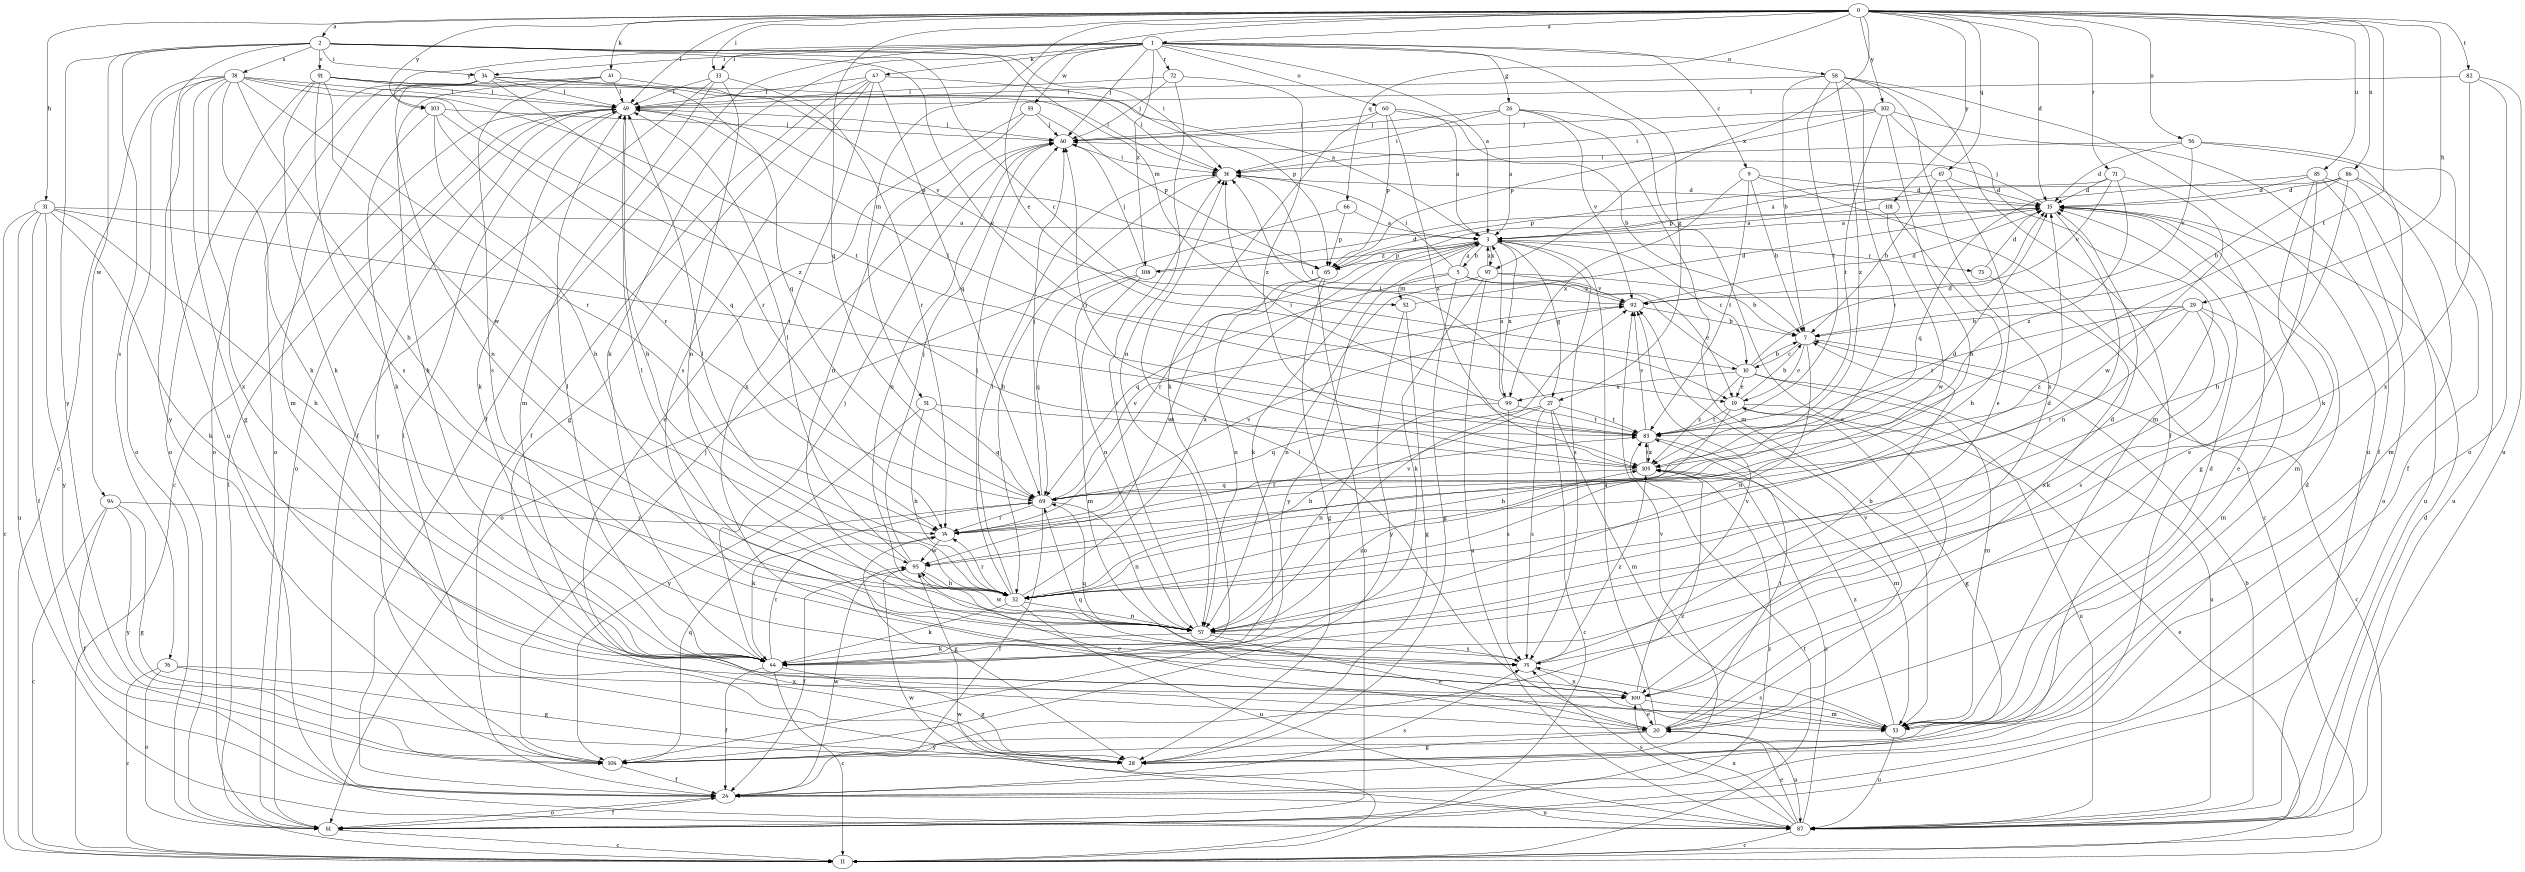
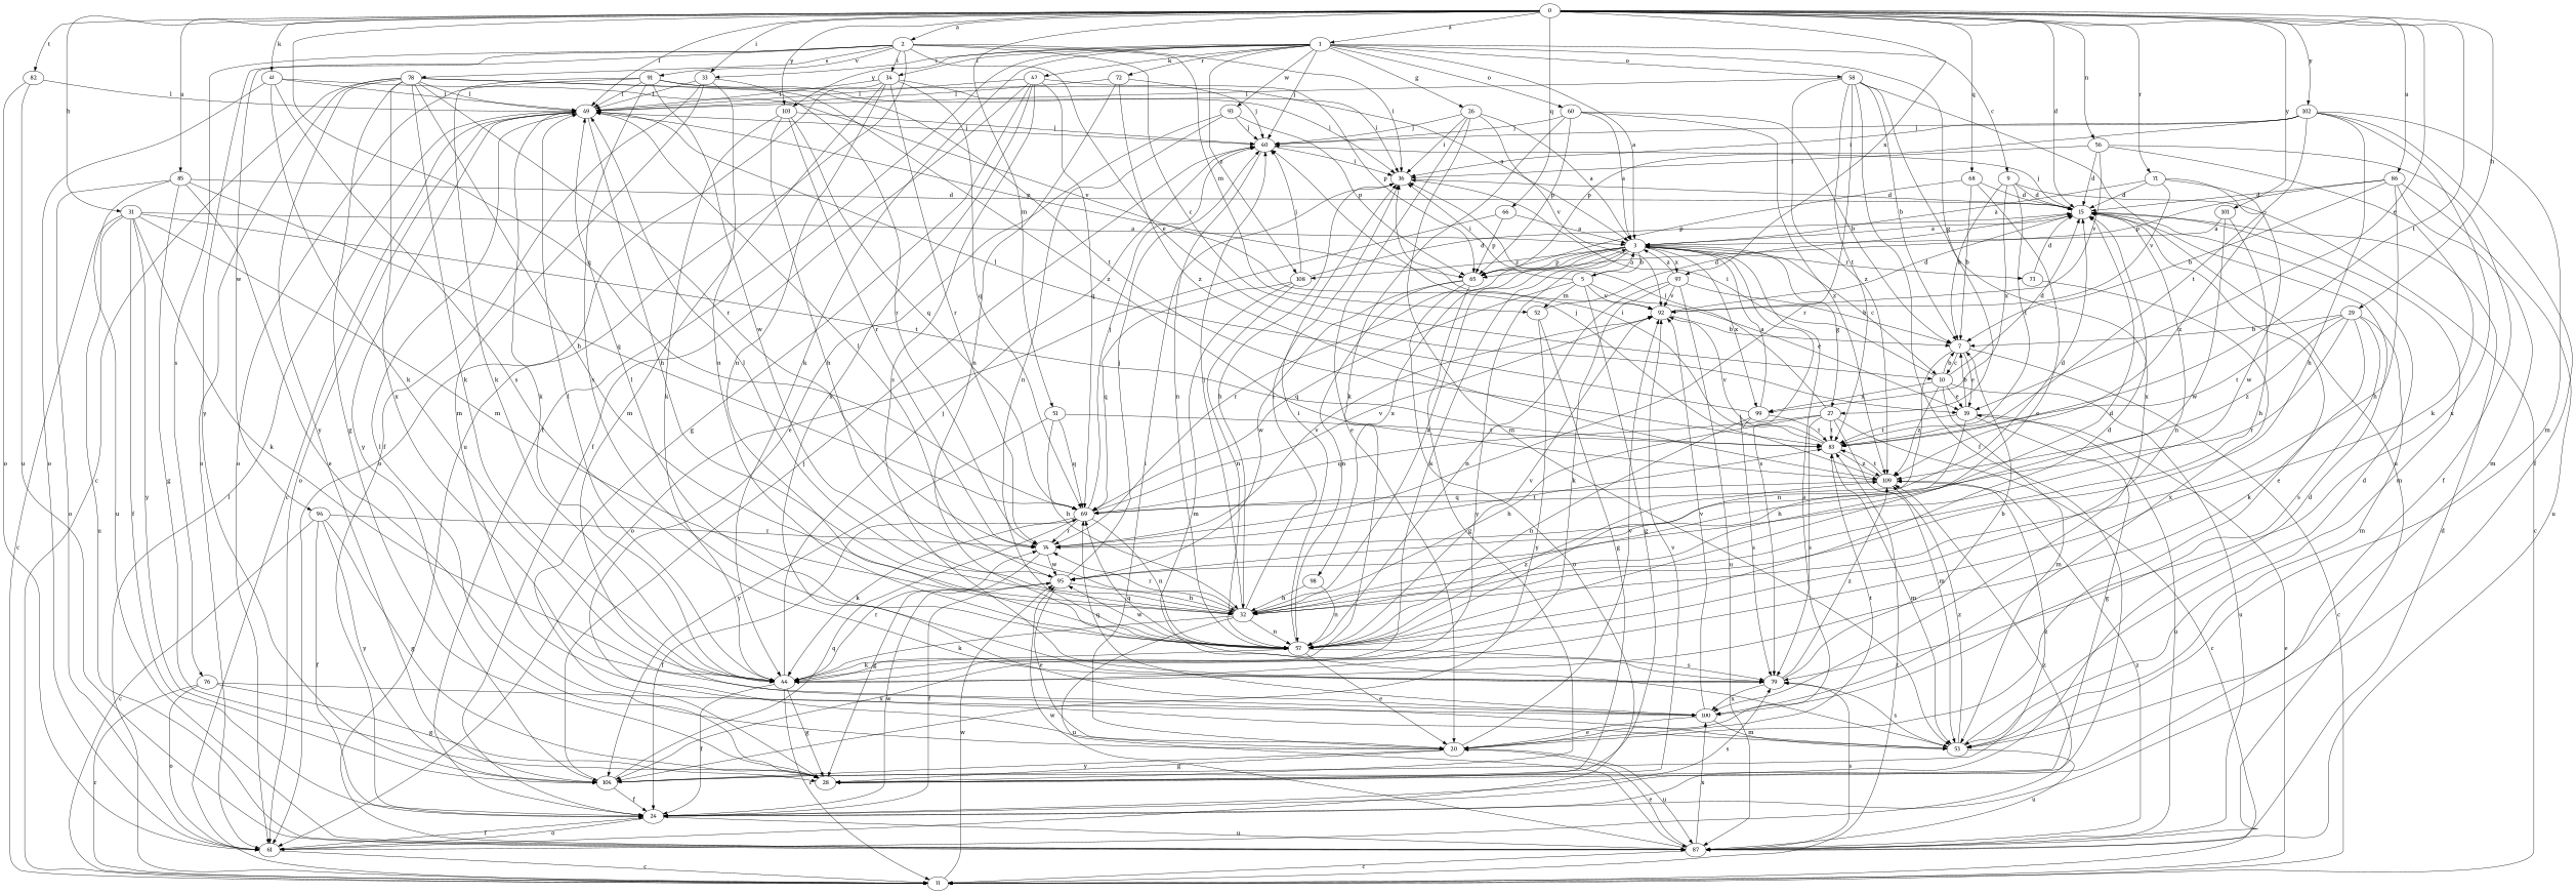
  strict digraph {
    fontname=Merriweather
    node [fontname=Merriweather]
    edge [fontname=Merriweather]
    0
    1
    2
    15
    19
    29
    31
    33
    41
    49
    51
    56
    66
-   68 [label=67]
+   68
    69
    71
    82
    83
    85
    86
    97
    101
    102
    103
    3
    9
    24
    26
    27
    34
    40
    42
    44
    58
    60
    72
    93
    108
    10
    36
    52
    76
    78
    87
    91
    94
    104
    57
    53
    20
    28
    7
    32
    74
    79
    109
    11
    92
    61
    65
    95
    100
    5
    73
+   98
    99
    0 -> 1 [label=a]
    0 -> 2 [label=a]
    0 -> 15 [label=d]
    0 -> 19 [label=e]
    0 -> 29 [label=h]
    0 -> 31 [label=h]
    0 -> 33 [label=i]
    0 -> 41 [label=k]
    0 -> 49 [label=l]
    0 -> 51 [label=m]
    0 -> 56 [label=n]
    0 -> 66 [label=q]
    0 -> 68 [label=q]
    0 -> 69 [label=q]
    0 -> 71 [label=r]
    0 -> 82 [label=t]
    0 -> 83 [label=t]
    0 -> 85 [label=u]
    0 -> 86 [label=u]
    0 -> 97 [label=x]
    0 -> 101 [label=y]
    0 -> 102 [label=y]
    0 -> 103 [label=y]
    1 -> 33 [label=i]
    1 -> 103 [label=y]
    1 -> 3 [label=a]
    1 -> 9 [label=c]
    1 -> 24 [label=f]
    1 -> 26 [label=g]
    1 -> 27 [label=g]
    1 -> 34 [label=i]
    1 -> 40 [label=j]
    1 -> 42 [label=k]
    1 -> 44 [label=k]
    1 -> 58 [label=o]
    1 -> 60 [label=o]
    1 -> 72 [label=r]
    1 -> 93 [label=w]
    1 -> 108 [label=z]
    2 -> 19 [label=e]
    2 -> 34 [label=i]
    2 -> 10 [label=c]
    2 -> 36 [label=i]
    2 -> 52 [label=m]
    2 -> 76 [label=s]
    2 -> 78 [label=s]
    2 -> 87 [label=u]
    2 -> 91 [label=v]
    2 -> 94 [label=w]
    2 -> 104 [label=y]
    15 -> 3 [label=a]
    15 -> 40 [label=j]
    15 -> 57 [label=n]
    15 -> 53 [label=m]
    15 -> 20 [label=e]
    19 -> 83 [label=t]
    19 -> 87 [label=u]
    19 -> 28 [label=g]
    19 -> 7 [label=b]
    19 -> 32 [label=h]
    29 -> 83 [label=t]
    29 -> 44 [label=k]
    29 -> 53 [label=m]
    29 -> 7 [label=b]
    29 -> 74 [label=r]
    29 -> 79 [label=s]
    29 -> 109 [label=z]
    31 -> 83 [label=t]
    31 -> 3 [label=a]
    31 -> 24 [label=f]
    31 -> 44 [label=k]
    31 -> 87 [label=u]
    31 -> 104 [label=y]
-   31 -> 32 [label=h]
+   31 -> 32 [label=m]
    31 -> 11 [label=c]
    33 -> 49 [label=l]
    33 -> 24 [label=f]
    33 -> 57 [label=n]
    33 -> 53 [label=m]
    33 -> 74 [label=r]
    41 -> 49 [label=l]
    41 -> 44 [label=k]
    41 -> 79 [label=s]
    41 -> 92 [label=v]
    41 -> 61 [label=o]
    49 -> 40 [label=j]
    49 -> 44 [label=k]
    49 -> 104 [label=y]
    49 -> 32 [label=h]
    49 -> 11 [label=c]
    49 -> 61 [label=o]
    49 -> 65 [label=p]
    51 -> 69 [label=q]
    51 -> 83 [label=t]
    51 -> 104 [label=y]
    51 -> 32 [label=h]
    56 -> 15 [label=d]
    56 -> 24 [label=f]
    56 -> 44 [label=k]
    56 -> 36 [label=i]
    56 -> 92 [label=v]
    66 -> 3 [label=a]
    66 -> 61 [label=o]
    66 -> 65 [label=p]
    68 -> 15 [label=d]
    68 -> 57 [label=e]
    68 -> 7 [label=b]
    68 -> 65 [label=p]
    69 -> 15 [label=d]
    69 -> 24 [label=f]
    69 -> 40 [label=j]
    69 -> 44 [label=k]
    69 -> 57 [label=n]
    69 -> 74 [label=r]
    69 -> 92 [label=v]
    71 -> 15 [label=d]
    71 -> 3 [label=a]
    71 -> 109 [label=z]
    71 -> 92 [label=v]
    71 -> 95 [label=w]
    82 -> 49 [label=l]
    82 -> 87 [label=u]
    82 -> 61 [label=o]
-   82 -> 100 [label=x]
+   102 -> 100 [label=x]
    83 -> 36 [label=i]
    83 -> 53 [label=m]
    83 -> 109 [label=z]
    83 -> 92 [label=v]
    85 -> 15 [label=d]
    85 -> 69 [label=q]
    85 -> 87 [label=u]
    85 -> 20 [label=e]
    85 -> 28 [label=g]
    85 -> 61 [label=o]
    86 -> 15 [label=d]
    86 -> 87 [label=u]
    86 -> 53 [label=m]
    86 -> 7 [label=b]
    86 -> 32 [label=h]
    86 -> 65 [label=p]
    97 -> 3 [label=a]
    97 -> 44 [label=k]
    97 -> 87 [label=u]
    97 -> 57 [label=n]
    97 -> 7 [label=b]
    97 -> 92 [label=v]
    101 -> 3 [label=a]
    101 -> 32 [label=h]
    101 -> 95 [label=w]
    102 -> 83 [label=t]
    102 -> 24 [label=f]
    102 -> 40 [label=j]
    102 -> 36 [label=i]
    102 -> 53 [label=m]
    102 -> 32 [label=h]
    102 -> 65 [label=p]
    103 -> 69 [label=q]
    103 -> 40 [label=j]
    103 -> 44 [label=k]
    103 -> 32 [label=h]
    103 -> 74 [label=r]
    3 -> 97 [label=x]
    3 -> 27 [label=g]
    3 -> 44 [label=k]
    3 -> 108 [label=z]
    3 -> 10 [label=c]
    3 -> 104 [label=y]
    3 -> 74 [label=r]
    3 -> 79 [label=s]
    3 -> 65 [label=p]
    3 -> 5 [label=b]
    3 -> 73 [label=r]
+   3 -> 98 [label=x]
    3 -> 99 [label=x]
    9 -> 15 [label=d]
    9 -> 83 [label=t]
    9 -> 7 [label=b]
    9 -> 11 [label=c]
    9 -> 99 [label=x]
    24 -> 87 [label=u]
    24 -> 79 [label=s]
    24 -> 61 [label=o]
    24 -> 95 [label=w]
    26 -> 3 [label=a]
    26 -> 40 [label=j]
    26 -> 36 [label=i]
    26 -> 53 [label=m]
    26 -> 20 [label=e]
    26 -> 92 [label=v]
    27 -> 69 [label=q]
    27 -> 83 [label=t]
    27 -> 36 [label=i]
    27 -> 53 [label=m]
    27 -> 32 [label=h]
    27 -> 79 [label=s]
    27 -> 11 [label=c]
    34 -> 49 [label=l]
    34 -> 69 [label=q]
    34 -> 36 [label=i]
    34 -> 57 [label=n]
    34 -> 53 [label=m]
    34 -> 74 [label=r]
    34 -> 61 [label=o]
    40 -> 36 [label=i]
    40 -> 57 [label=n]
    42 -> 49 [label=l]
    42 -> 69 [label=q]
    42 -> 24 [label=f]
    42 -> 28 [label=g]
    42 -> 79 [label=s]
    42 -> 65 [label=p]
    42 -> 100 [label=x]
    44 -> 49 [label=l]
    44 -> 24 [label=f]
    44 -> 40 [label=j]
    44 -> 28 [label=g]
    44 -> 74 [label=r]
    44 -> 11 [label=c]
    58 -> 49 [label=l]
    58 -> 83 [label=t]
    58 -> 24 [label=f]
    58 -> 87 [label=u]
    58 -> 7 [label=b]
    58 -> 74 [label=r]
    58 -> 109 [label=z]
    58 -> 100 [label=x]
    60 -> 3 [label=a]
    60 -> 40 [label=j]
    60 -> 44 [label=k]
    60 -> 7 [label=b]
    60 -> 109 [label=z]
    60 -> 65 [label=p]
    72 -> 49 [label=l]
    72 -> 40 [label=j]
    72 -> 57 [label=n]
    72 -> 109 [label=z]
    93 -> 40 [label=j]
    93 -> 57 [label=n]
    93 -> 20 [label=e]
    93 -> 65 [label=p]
    108 -> 15 [label=d]
    108 -> 69 [label=q]
    108 -> 40 [label=j]
    108 -> 57 [label=n]
    108 -> 53 [label=m]
    10 -> 15 [label=d]
    10 -> 19 [label=e]
    10 -> 36 [label=i]
    10 -> 87 [label=u]
    10 -> 53 [label=m]
    10 -> 7 [label=b]
    10 -> 109 [label=z]
    10 -> 99 [label=x]
    36 -> 15 [label=d]
    36 -> 32 [label=h]
    52 -> 15 [label=d]
    52 -> 104 [label=y]
    52 -> 28 [label=g]
    76 -> 28 [label=g]
    76 -> 11 [label=c]
    76 -> 61 [label=o]
    76 -> 100 [label=x]
    78 -> 49 [label=l]
    78 -> 83 [label=t]
    78 -> 44 [label=k]
    78 -> 104 [label=y]
    78 -> 28 [label=g]
    78 -> 32 [label=h]
    78 -> 74 [label=r]
    78 -> 109 [label=z]
    78 -> 11 [label=c]
    78 -> 61 [label=o]
    78 -> 100 [label=x]
    87 -> 15 [label=d]
    87 -> 20 [label=e]
-   87 -> 7 [label=b]
    87 -> 79 [label=s]
    87 -> 109 [label=z]
    87 -> 11 [label=c]
    87 -> 95 [label=w]
    87 -> 100 [label=x]
    91 -> 49 [label=l]
    91 -> 3 [label=a]
    91 -> 44 [label=k]
    91 -> 36 [label=i]
    91 -> 79 [label=s]
    91 -> 61 [label=o]
    91 -> 95 [label=w]
    94 -> 24 [label=f]
    94 -> 104 [label=y]
    94 -> 28 [label=g]
    94 -> 74 [label=r]
    94 -> 11 [label=c]
    104 -> 15 [label=d]
    104 -> 69 [label=q]
    104 -> 24 [label=f]
    104 -> 40 [label=j]
    104 -> 109 [label=z]
    57 -> 15 [label=d]
    57 -> 49 [label=l]
    57 -> 44 [label=k]
    57 -> 36 [label=i]
    57 -> 20 [label=e]
    57 -> 79 [label=s]
    57 -> 109 [label=z]
    57 -> 92 [label=v]
    57 -> 95 [label=w]
    53 -> 15 [label=d]
    53 -> 87 [label=u]
    53 -> 79 [label=s]
    53 -> 109 [label=z]
    20 -> 83 [label=t]
    20 -> 3 [label=a]
    20 -> 36 [label=i]
    20 -> 87 [label=u]
    20 -> 104 [label=y]
    20 -> 28 [label=g]
    20 -> 92 [label=v]
    28 -> 49 [label=l]
    28 -> 92 [label=v]
    7 -> 19 [label=e]
    7 -> 10 [label=c]
    7 -> 57 [label=n]
    7 -> 11 [label=c]
    32 -> 15 [label=d]
    32 -> 49 [label=l]
    32 -> 3 [label=a]
    32 -> 40 [label=j]
    32 -> 44 [label=k]
    32 -> 36 [label=i]
    32 -> 87 [label=u]
    32 -> 57 [label=n]
    32 -> 74 [label=r]
    74 -> 83 [label=t]
    74 -> 28 [label=g]
    74 -> 92 [label=v]
    74 -> 95 [label=w]
    79 -> 69 [label=q]
    79 -> 7 [label=b]
    79 -> 109 [label=z]
    79 -> 100 [label=x]
    109 -> 69 [label=q]
    109 -> 83 [label=t]
    109 -> 40 [label=j]
    11 -> 19 [label=e]
    11 -> 49 [label=l]
    11 -> 83 [label=t]
    11 -> 95 [label=w]
    92 -> 15 [label=d]
    92 -> 7 [label=b]
    61 -> 24 [label=f]
    61 -> 109 [label=z]
    61 -> 11 [label=c]
    65 -> 57 [label=n]
    65 -> 28 [label=g]
    65 -> 61 [label=o]
    65 -> 95 [label=w]
    95 -> 49 [label=l]
    95 -> 24 [label=f]
    95 -> 40 [label=j]
    95 -> 20 [label=e]
    95 -> 32 [label=h]
    100 -> 69 [label=q]
    100 -> 53 [label=m]
    100 -> 20 [label=e]
    100 -> 92 [label=v]
    5 -> 19 [label=e]
    5 -> 69 [label=q]
    5 -> 3 [label=a]
    5 -> 36 [label=i]
    5 -> 52 [label=m]
    5 -> 28 [label=g]
    5 -> 92 [label=v]
    73 -> 15 [label=d]
    73 -> 100 [label=x]
+   98 -> 57 [label=n]
+   98 -> 32 [label=h]
    99 -> 49 [label=l]
    99 -> 83 [label=t]
    99 -> 3 [label=a]
    99 -> 57 [label=n]
    99 -> 79 [label=s]
  }
